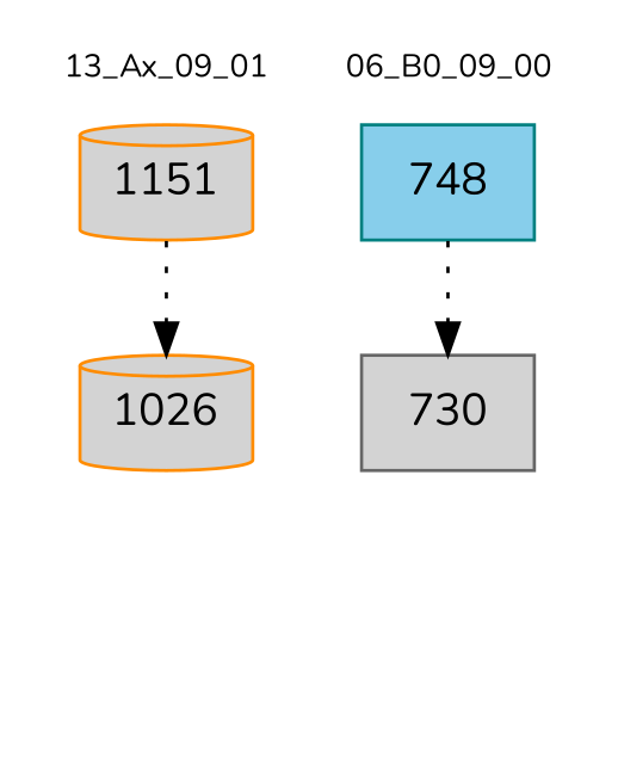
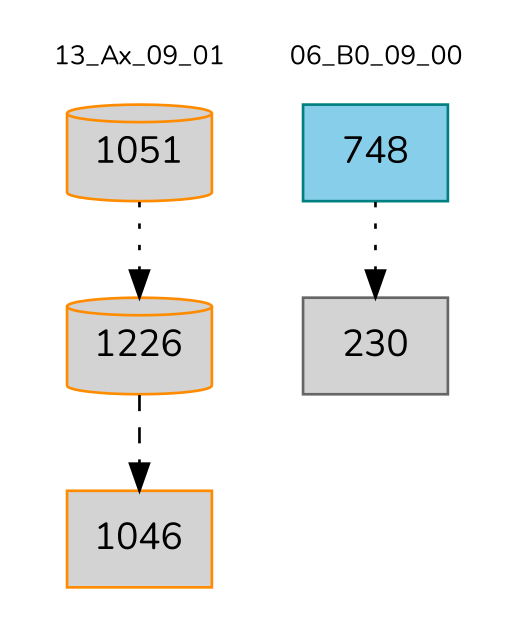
  digraph {
    fontname=Nunito
    node [color=darkorange fillcolor=lightgrey fontname=Nunito shape=box style=filled]
    edge [color=black fontname=Nunito style=dotted]
-   n1 [label=1151 shape=cylinder]
-   n2 [label=1026 shape=cylinder]
+   n1 [label=1051 shape=cylinder]
+   n2 [label=1226 shape=cylinder]
+   n3 [label=1046]
    n4 [color=teal fillcolor=skyblue label=748]
-   n5 [color=gray40 label=730]
+   n5 [color=gray40 label=230]
    subgraph cluster_1 {
      color=white
      fontsize=10
      label="13_Ax_09_01"
      n1
      n2
+     n3
    }
    subgraph cluster_2 {
      color=white
      fontsize=10
      label="06_B0_09_00"
      n4
      n5
    }
    n1 -> n2
+   n2 -> n3 [style=dashed]
    n4 -> n5
  }
